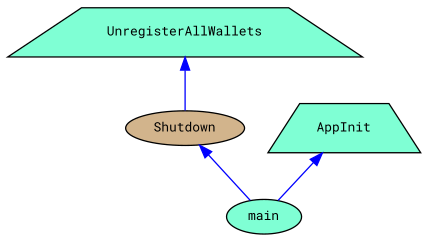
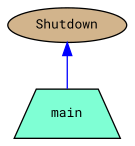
  digraph {
    fontname="Roboto Mono"
    rankdir=TB
    node [color=black fillcolor=aquamarine fontname="Roboto Mono" fontsize=10 shape=trapezium style=filled]
    edge [color=blue dir=back fontname="Roboto Mono" fontsize=10 labelfontname=Helvetica labelfontsize=10 style=solid]
-   n1 [fontcolor=black height=0.2 label=UnregisterAllWallets width=0.4]
    n2 [fillcolor=tan height=0.2 label=Shutdown shape=ellipse width=0.4]
-   n3 [height=0.2 label=main shape=ellipse width=0.4]
-   n4 [height=0.2 label=AppInit width=0.4]
-   n1 -> n2
+   n3 [height=0.2 label=main width=0.4]
    n2 -> n3
-   n4 -> n3
  }
